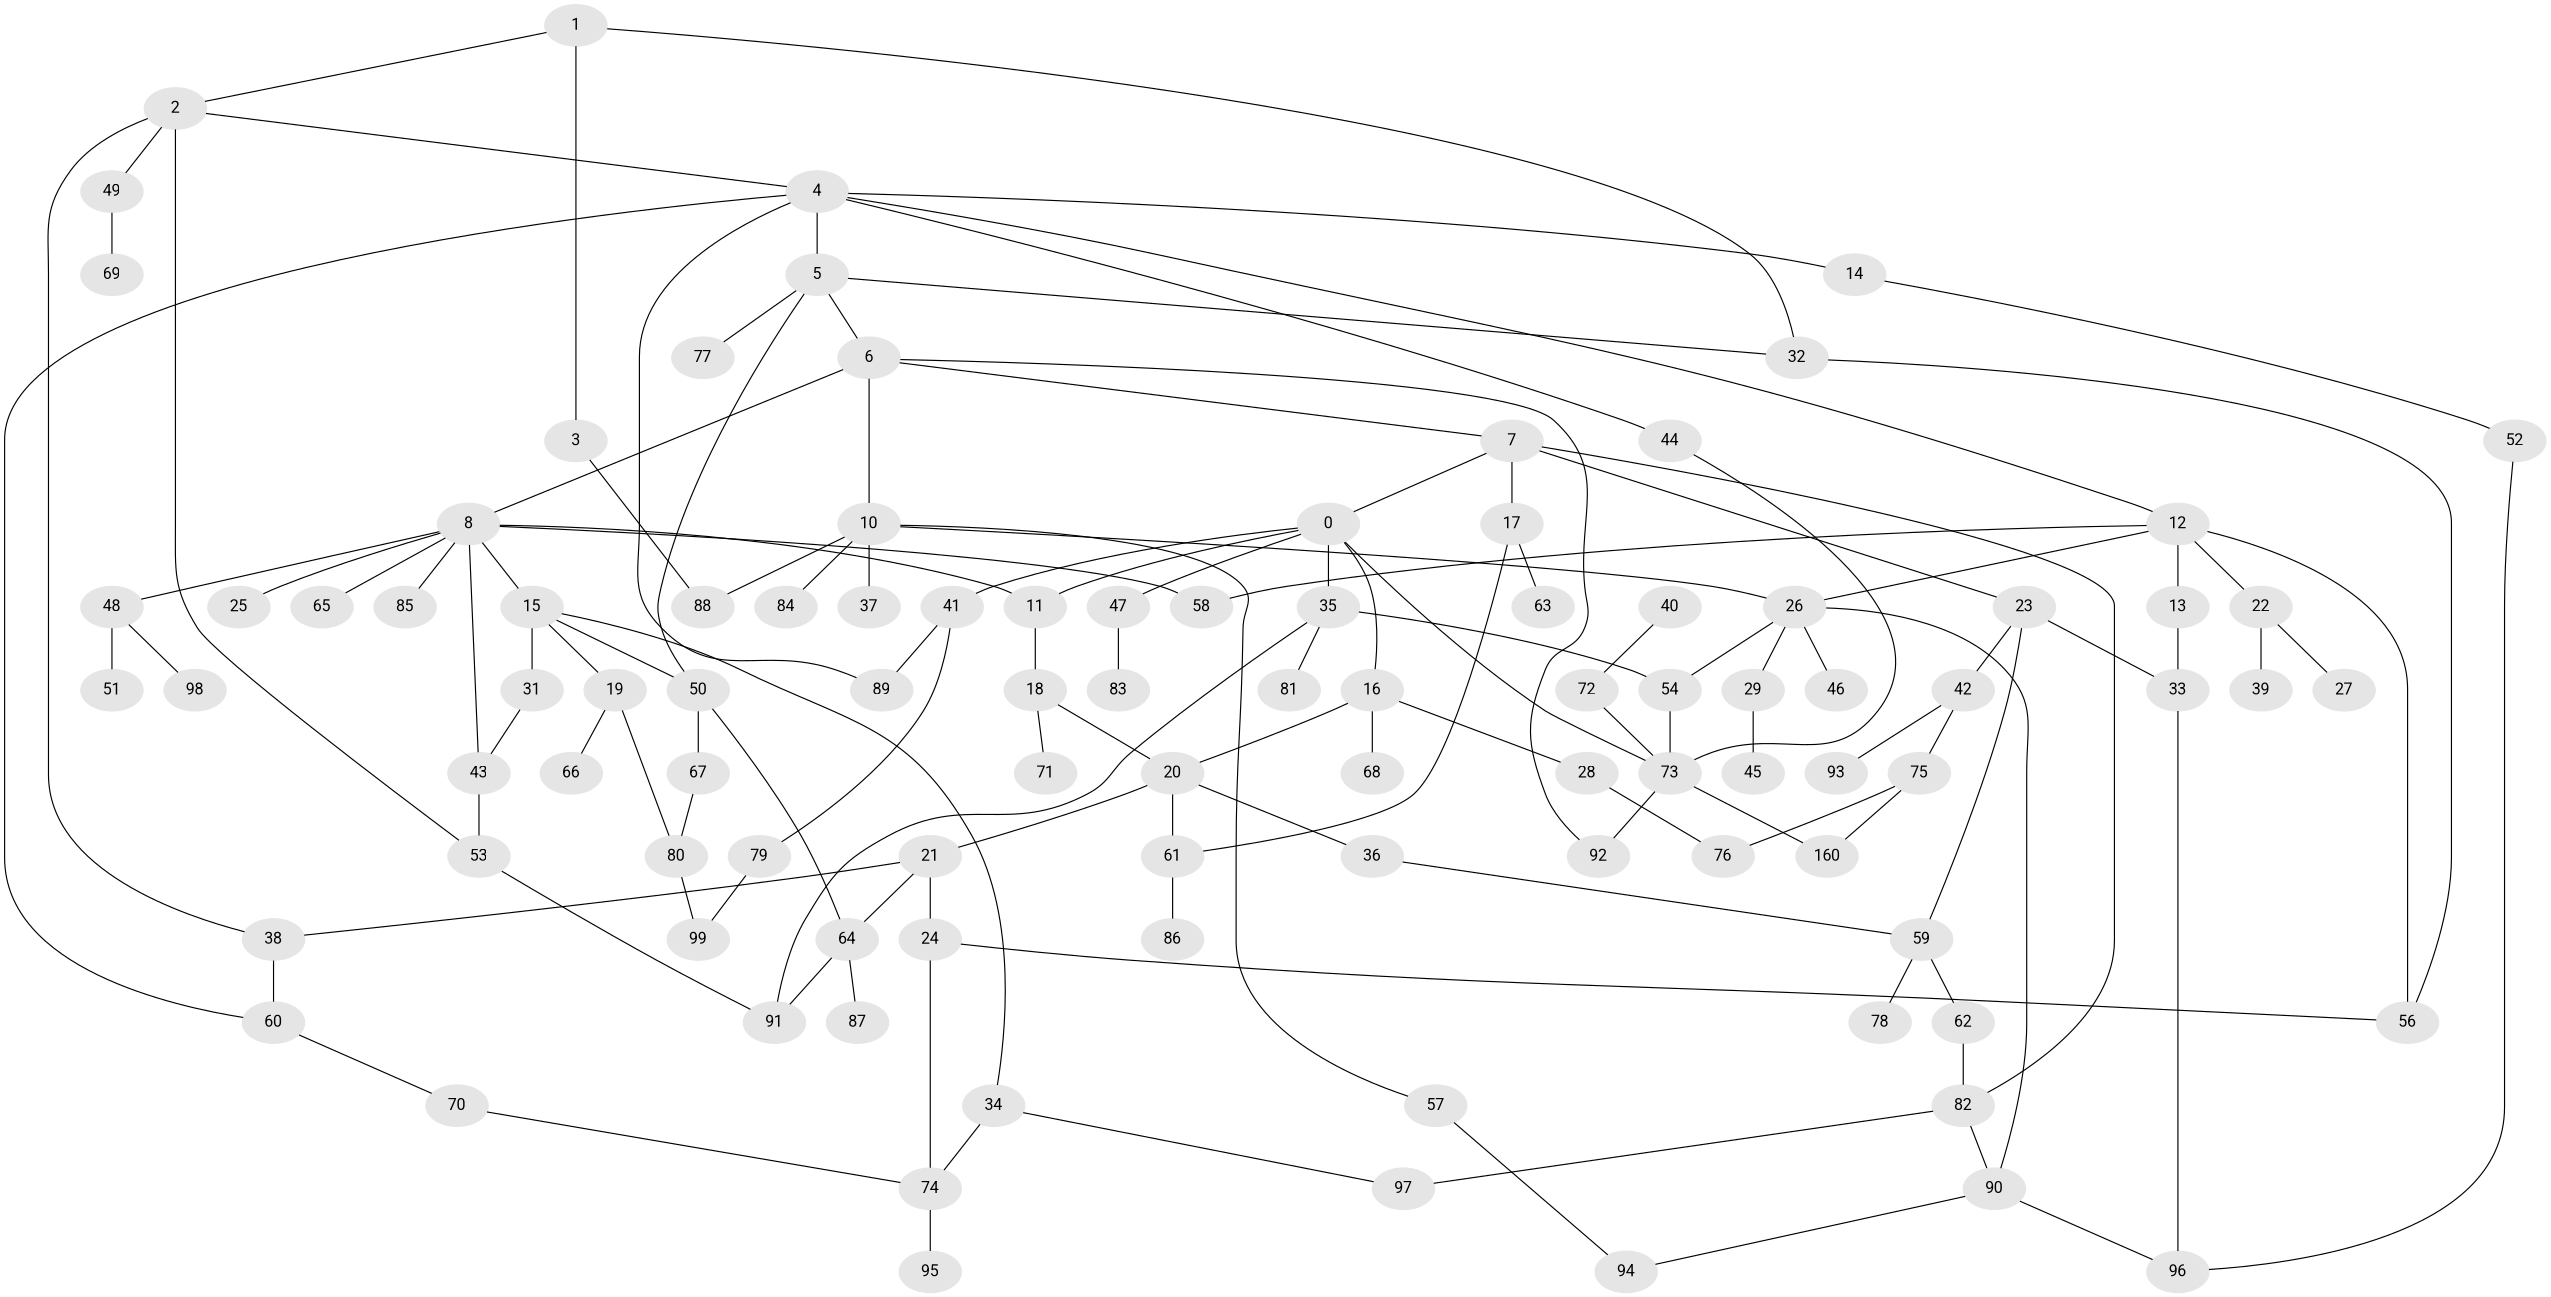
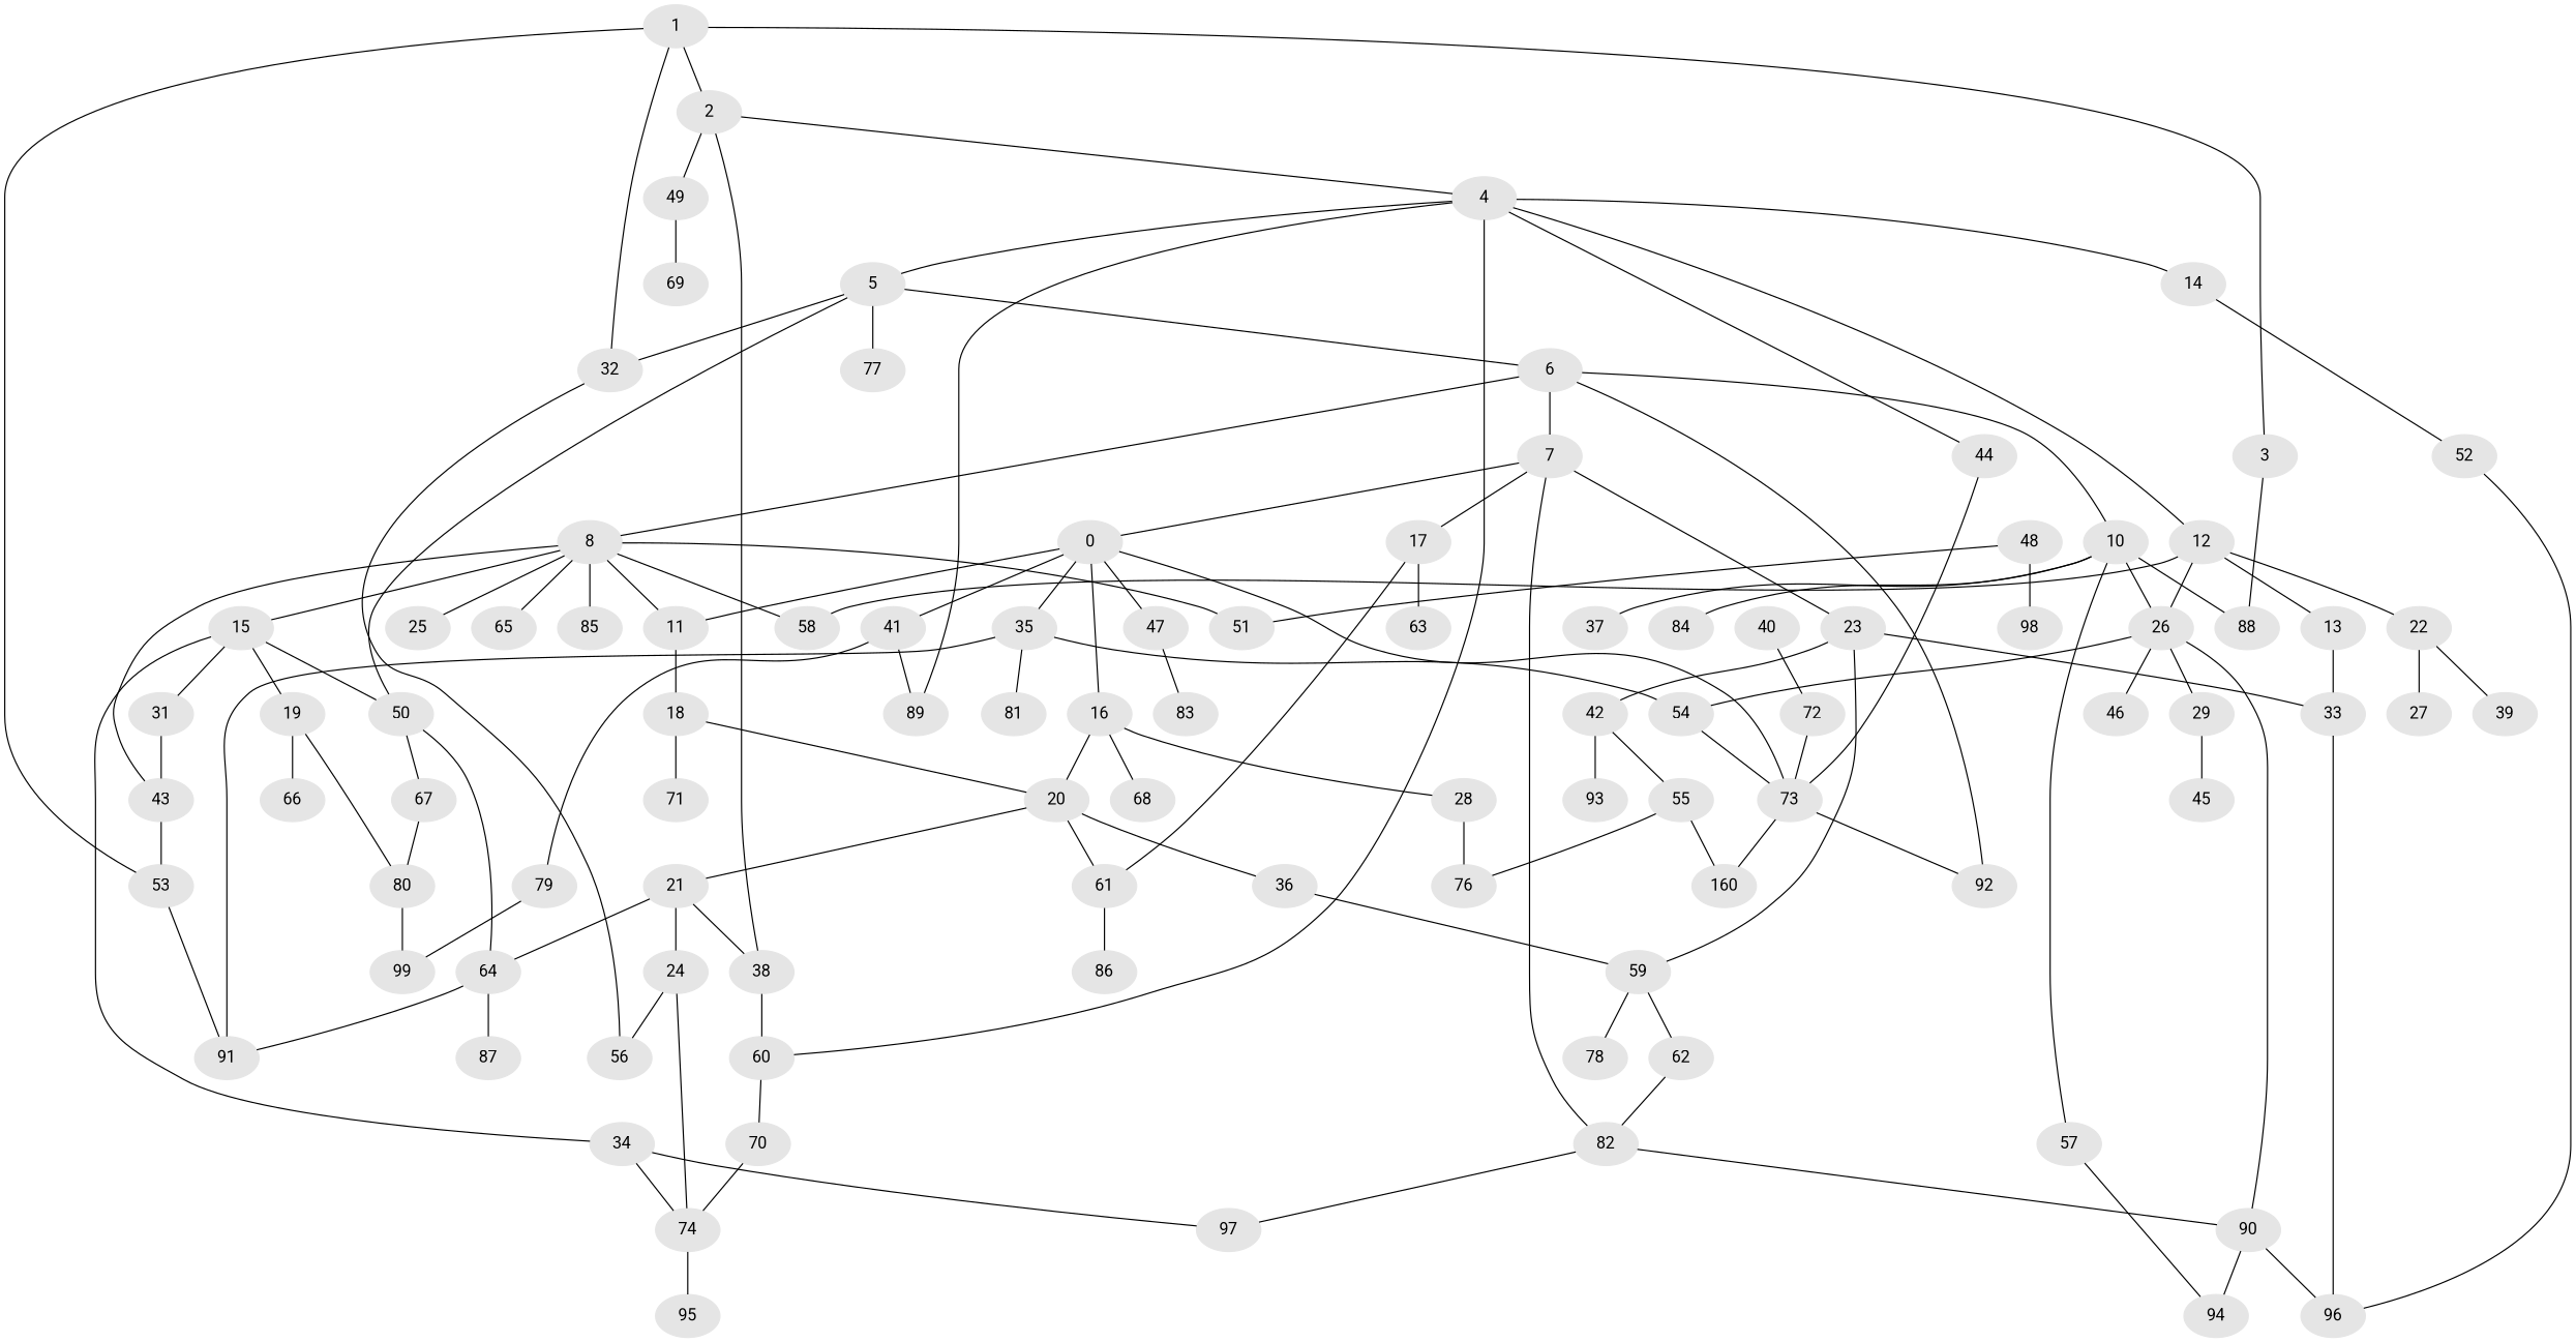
  graph {
    fontname=Roboto
    node [color=gray90 fontname=Roboto style=filled]
    edge [fontname=Roboto]
    1
    2
    3
    32
    4
    38
    49
    53
    88
    56
    5
    12
    14
    44
    60
    89
    69
    91
    6
    50
    77
    58
    26
    13
    22
    52
    73
    70
    7
    8
    10
    92
    64
    67
    n35 [label=0]
    17
    23
    82
    11
    15
    25
    43
    48
    65
    85
    37
    57
    84
    16
    35
    41
    47
    61
    63
    33
    42
    59
    90
    97
    18
    19
    34
    31
    51
    98
    20
    28
    68
    54
    81
    79
    83
    n73 [label=160]
    29
    46
    94
    71
    27
    39
    96
    66
    80
    74
    21
    36
    76
    86
    99
    24
    87
-   55 [label=75]
+   55
    93
    78
    62
    95
    45
    40
    72
    1 -- 2
    1 -- 3
    1 -- 32
    2 -- 4
    2 -- 38
    2 -- 49
-   2 -- 53
+   1 -- 53
    3 -- 88
    32 -- 56
    4 -- 5
    4 -- 12
    4 -- 14
    4 -- 44
    4 -- 60
    4 -- 89
    38 -- 60
    49 -- 69
    53 -- 91
    5 -- 32
    5 -- 6
    5 -- 50
    5 -- 77
-   12 -- 56
    12 -- 58
    12 -- 26
    12 -- 13
    12 -- 22
    14 -- 52
    44 -- 73
    60 -- 70
    6 -- 7
    6 -- 8
    6 -- 10
    6 -- 92
    50 -- 64
    50 -- 67
    26 -- 90
    26 -- 54
    26 -- 29
    26 -- 46
    13 -- 33
    22 -- 27
    22 -- 39
    52 -- 96
    73 -- 92
    73 -- n73
    70 -- 74
    7 -- n35
    7 -- 17
    7 -- 23
    7 -- 82
    8 -- 58
    8 -- 11
    8 -- 15
    8 -- 25
    8 -- 43
-   8 -- 48
+   8 -- 51
    8 -- 65
    8 -- 85
    10 -- 88
    10 -- 26
    10 -- 37
    10 -- 57
    10 -- 84
    64 -- 91
    64 -- 87
    67 -- 80
    n35 -- 73
    n35 -- 11
    n35 -- 16
    n35 -- 35
    n35 -- 41
    n35 -- 47
    17 -- 61
    17 -- 63
    23 -- 33
    23 -- 42
    23 -- 59
    82 -- 90
    82 -- 97
    11 -- 18
    15 -- 50
    15 -- 19
    15 -- 34
    15 -- 31
    43 -- 53
    48 -- 51
    48 -- 98
    57 -- 94
    16 -- 20
    16 -- 28
    16 -- 68
    35 -- 91
    35 -- 54
    35 -- 81
    41 -- 89
    41 -- 79
    47 -- 83
    61 -- 86
    33 -- 96
    42 -- 55
    42 -- 93
    59 -- 78
    59 -- 62
    90 -- 94
    90 -- 96
    18 -- 20
    18 -- 71
    19 -- 66
    19 -- 80
    34 -- 97
    34 -- 74
    31 -- 43
    20 -- 61
    20 -- 21
    20 -- 36
    28 -- 76
    54 -- 73
    79 -- 99
    29 -- 45
    80 -- 99
    74 -- 95
    21 -- 38
    21 -- 64
    21 -- 24
    36 -- 59
    24 -- 56
    24 -- 74
    55 -- n73
    55 -- 76
    62 -- 82
    40 -- 72
    72 -- 73
  }
